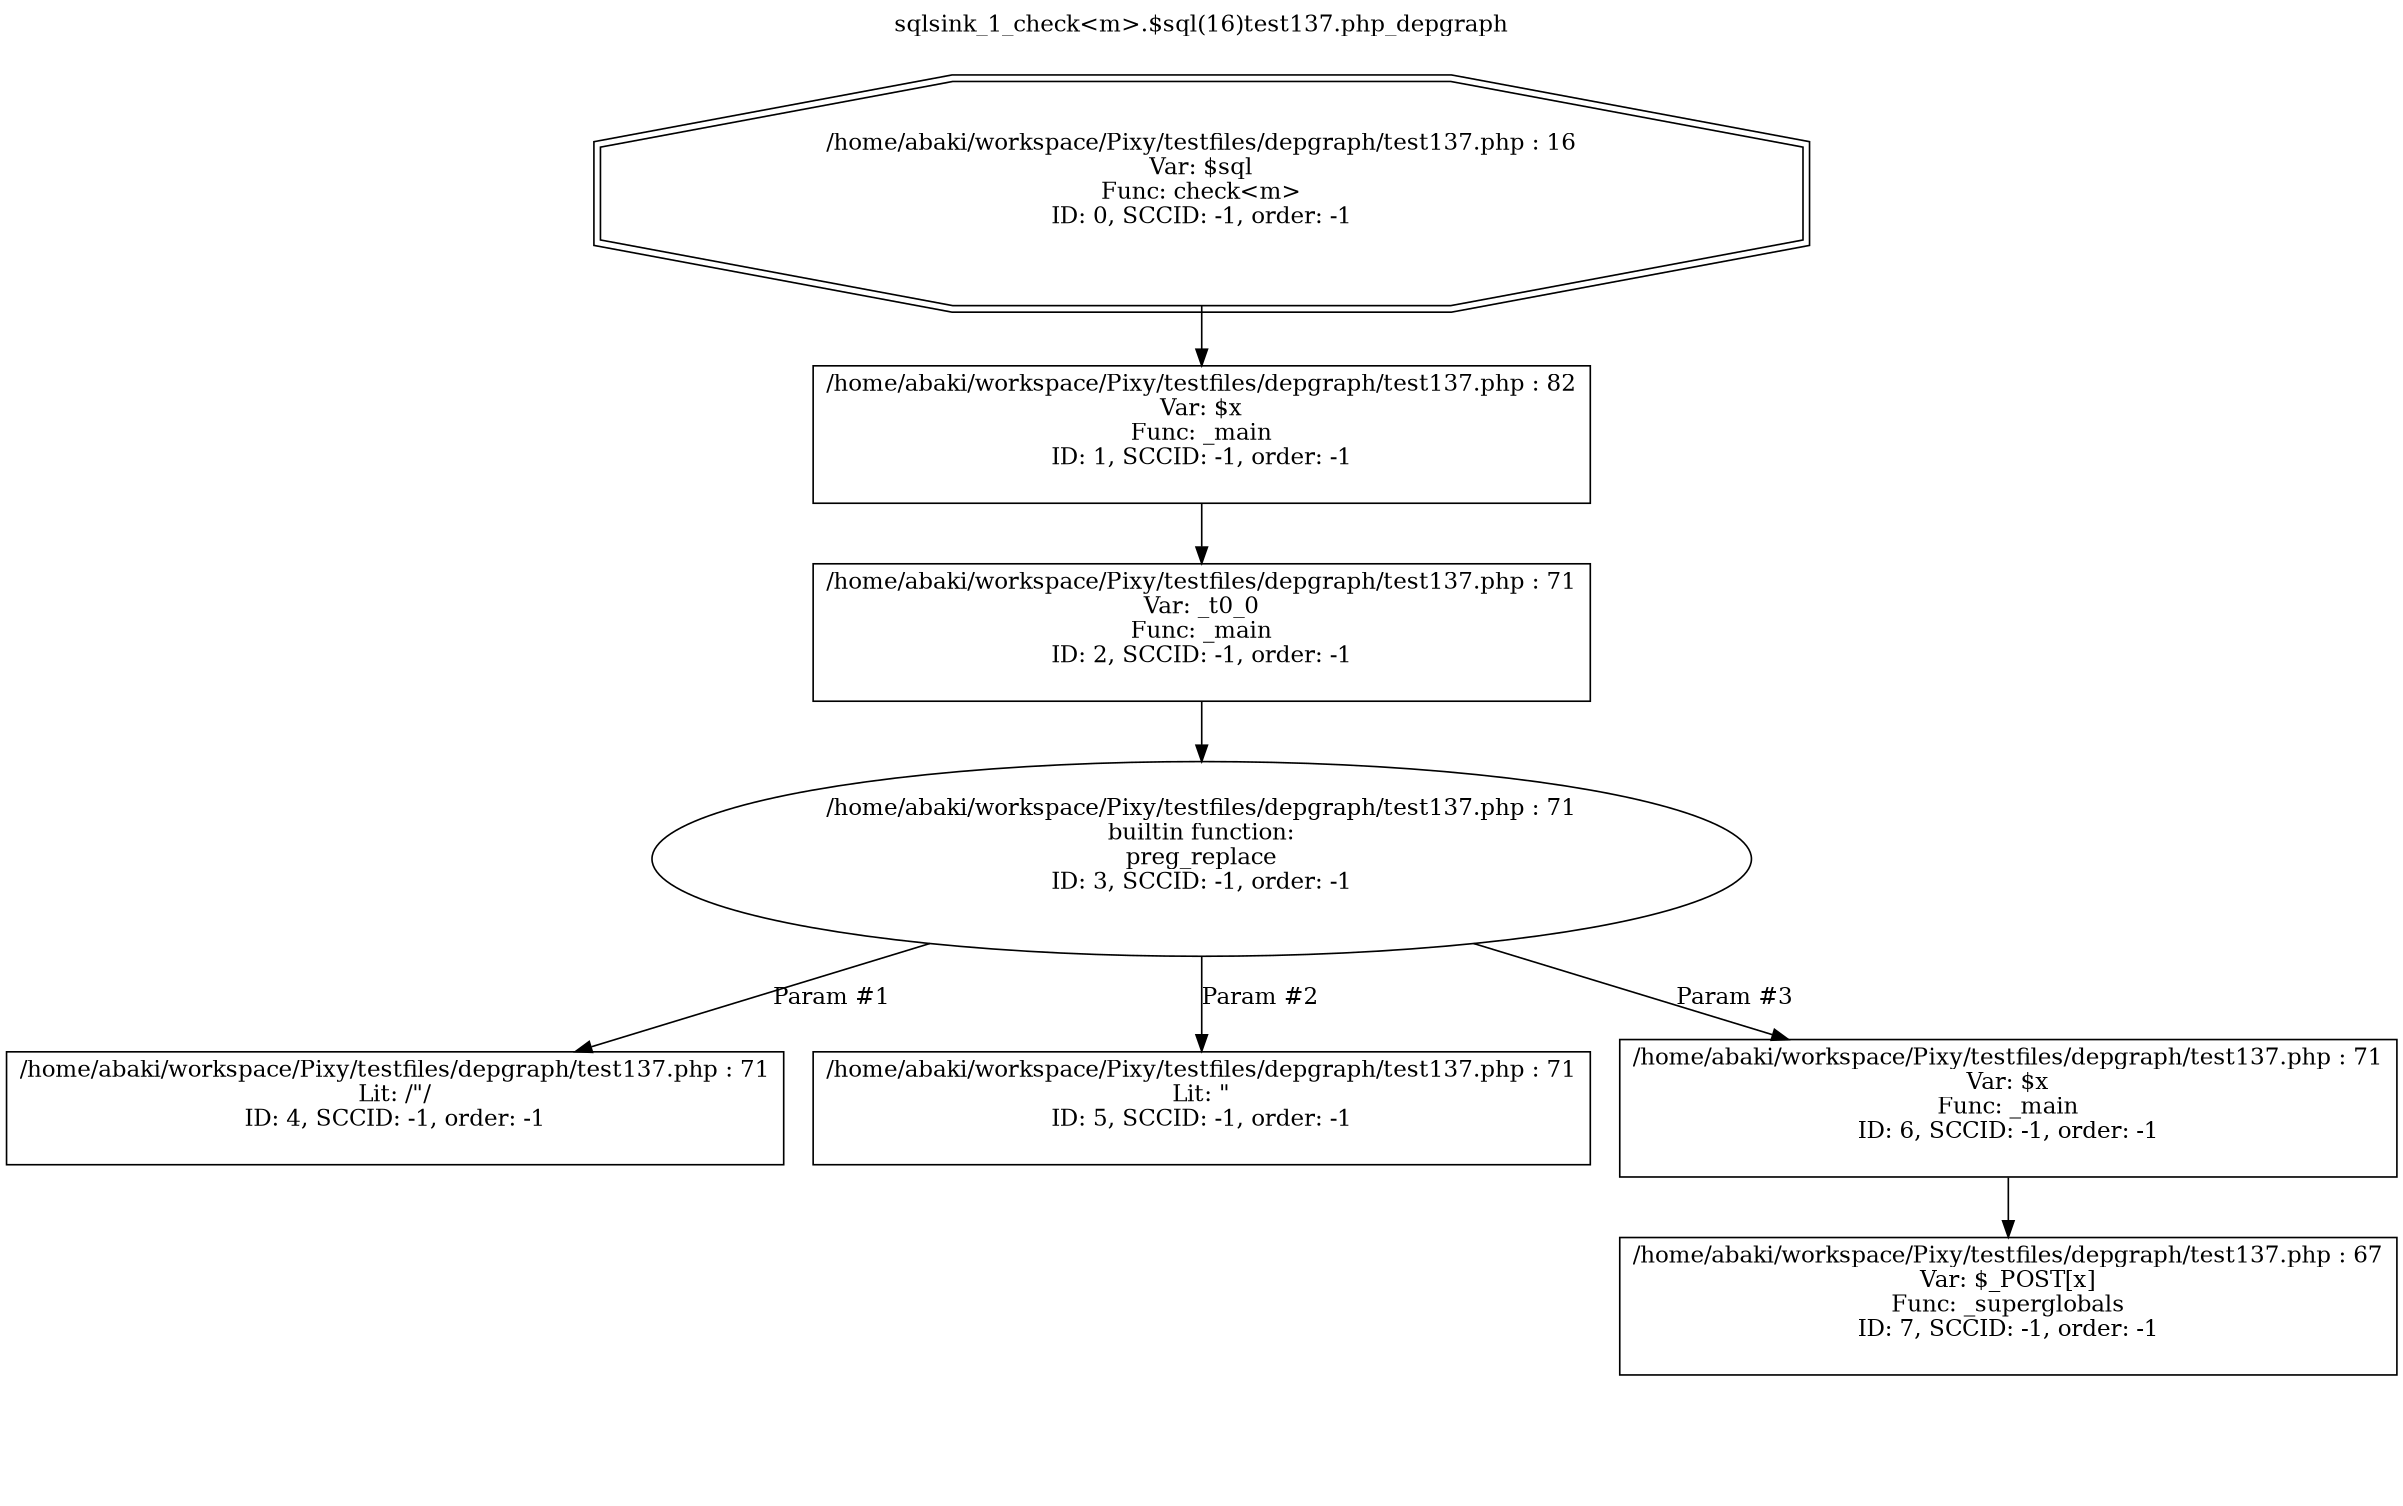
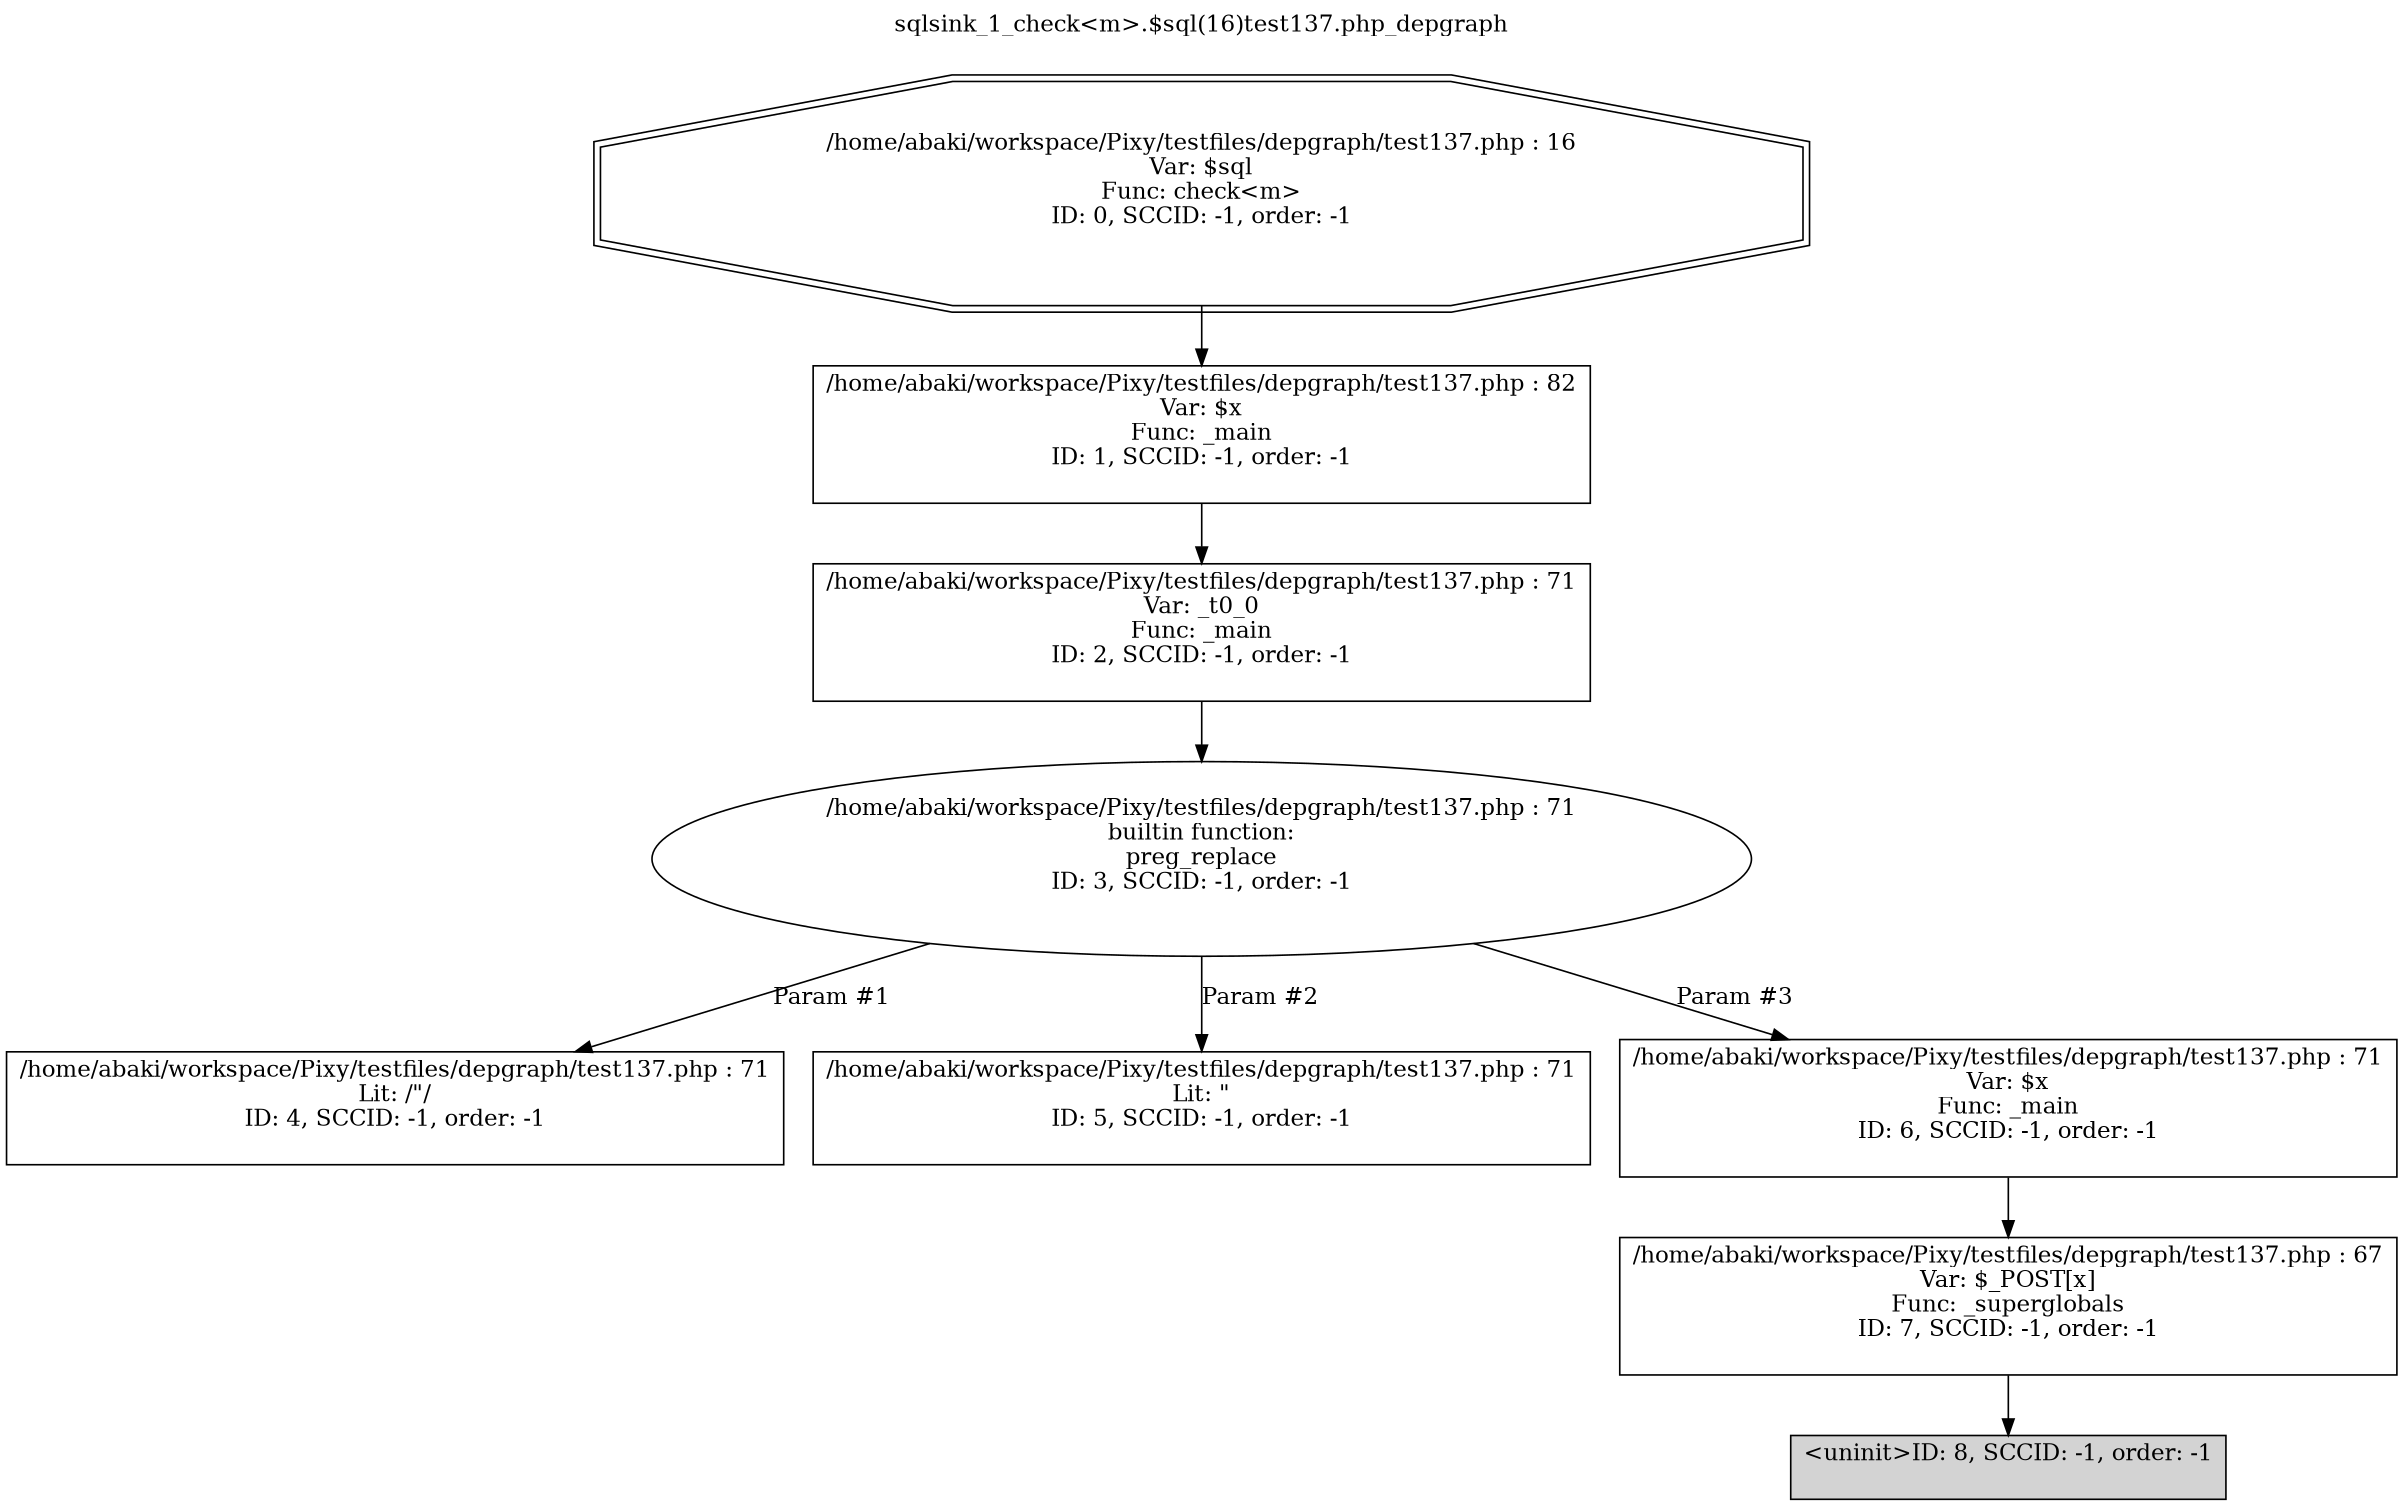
  digraph {
    label="sqlsink_1_check<m>.$sql(16)test137.php_depgraph"
    labelloc=t
    node [shape=box]
    n1 [label="/home/abaki/workspace/Pixy/testfiles/depgraph/test137.php : 16\nVar: $sql\nFunc: check<m>\nID: 0, SCCID: -1, order: -1\n\n" shape=doubleoctagon]
    n2 [label="/home/abaki/workspace/Pixy/testfiles/depgraph/test137.php : 82\nVar: $x\nFunc: _main\nID: 1, SCCID: -1, order: -1\n\n"]
    n3 [label="/home/abaki/workspace/Pixy/testfiles/depgraph/test137.php : 71\nVar: _t0_0\nFunc: _main\nID: 2, SCCID: -1, order: -1\n\n"]
    n4 [label="/home/abaki/workspace/Pixy/testfiles/depgraph/test137.php : 71\nbuiltin function:\npreg_replace\nID: 3, SCCID: -1, order: -1\n\n" shape=ellipse]
    n5 [label="/home/abaki/workspace/Pixy/testfiles/depgraph/test137.php : 71\nLit: /\"/\nID: 4, SCCID: -1, order: -1\n\n"]
    n6 [label="/home/abaki/workspace/Pixy/testfiles/depgraph/test137.php : 71\nLit: \"\nID: 5, SCCID: -1, order: -1\n\n"]
    n7 [label="/home/abaki/workspace/Pixy/testfiles/depgraph/test137.php : 71\nVar: $x\nFunc: _main\nID: 6, SCCID: -1, order: -1\n\n"]
    n8 [label="/home/abaki/workspace/Pixy/testfiles/depgraph/test137.php : 67\nVar: $_POST[x]\nFunc: _superglobals\nID: 7, SCCID: -1, order: -1\n\n"]
+   n9 [label="<uninit>ID: 8, SCCID: -1, order: -1\n\n" style=filled]
    n1 -> n2
    n2 -> n3
    n3 -> n4
    n4 -> n5 [label="Param #1"]
    n4 -> n6 [label="Param #2"]
    n4 -> n7 [label="Param #3"]
    n7 -> n8
+   n8 -> n9
  }
